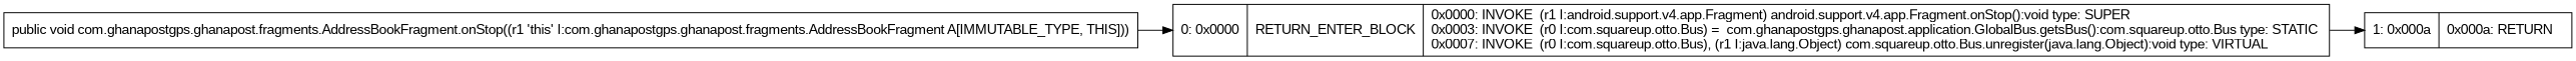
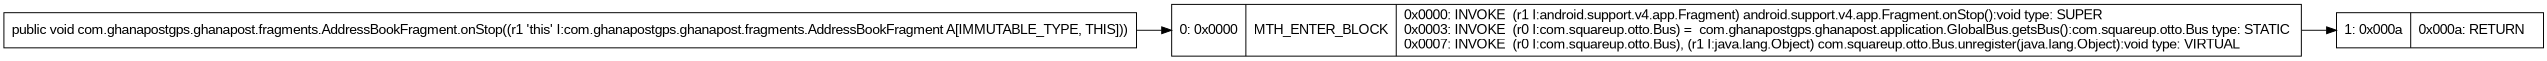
  digraph {
    rankdir=LR
    fontname="Liberation Sans"
    node [shape=record fontname="Liberation Sans"]
    edge [fontname="Liberation Sans"]
-   n1 [label="{0\:\ 0x0000|RETURN_ENTER_BLOCK\l|0x0000: INVOKE  (r1 I:android.support.v4.app.Fragment) android.support.v4.app.Fragment.onStop():void type: SUPER \l0x0003: INVOKE  (r0 I:com.squareup.otto.Bus) =  com.ghanapostgps.ghanapost.application.GlobalBus.getsBus():com.squareup.otto.Bus type: STATIC \l0x0007: INVOKE  (r0 I:com.squareup.otto.Bus), (r1 I:java.lang.Object) com.squareup.otto.Bus.unregister(java.lang.Object):void type: VIRTUAL \l}"]
+   n1 [label="{0\:\ 0x0000|MTH_ENTER_BLOCK\l|0x0000: INVOKE  (r1 I:android.support.v4.app.Fragment) android.support.v4.app.Fragment.onStop():void type: SUPER \l0x0003: INVOKE  (r0 I:com.squareup.otto.Bus) =  com.ghanapostgps.ghanapost.application.GlobalBus.getsBus():com.squareup.otto.Bus type: STATIC \l0x0007: INVOKE  (r0 I:com.squareup.otto.Bus), (r1 I:java.lang.Object) com.squareup.otto.Bus.unregister(java.lang.Object):void type: VIRTUAL \l}"]
    n2 [label="{1\:\ 0x000a|0x000a: RETURN   \l}"]
    n3 [label="{public void com.ghanapostgps.ghanapost.fragments.AddressBookFragment.onStop((r1 'this' I:com.ghanapostgps.ghanapost.fragments.AddressBookFragment A[IMMUTABLE_TYPE, THIS])) }"]
    n1 -> n2
    n3 -> n1
  }
